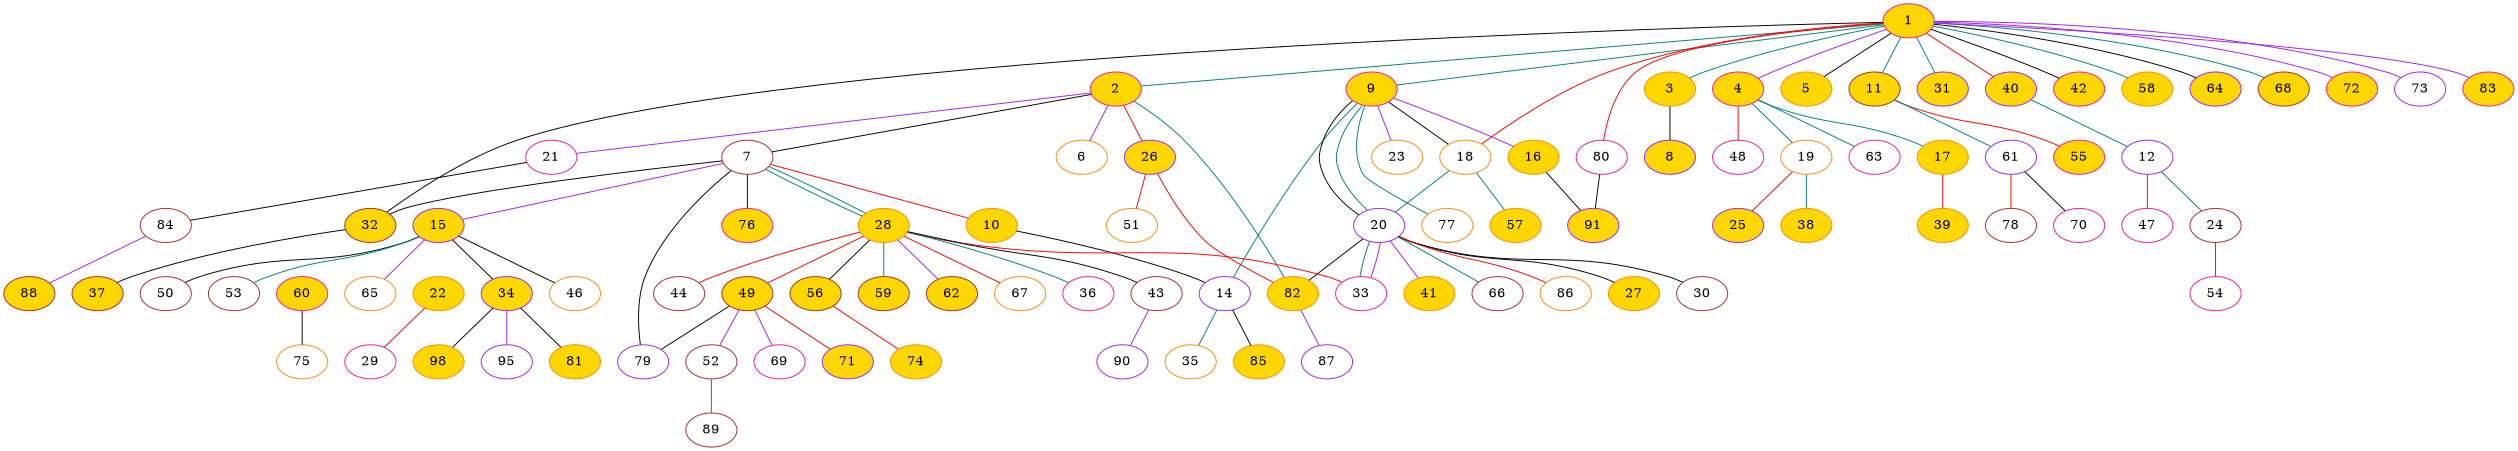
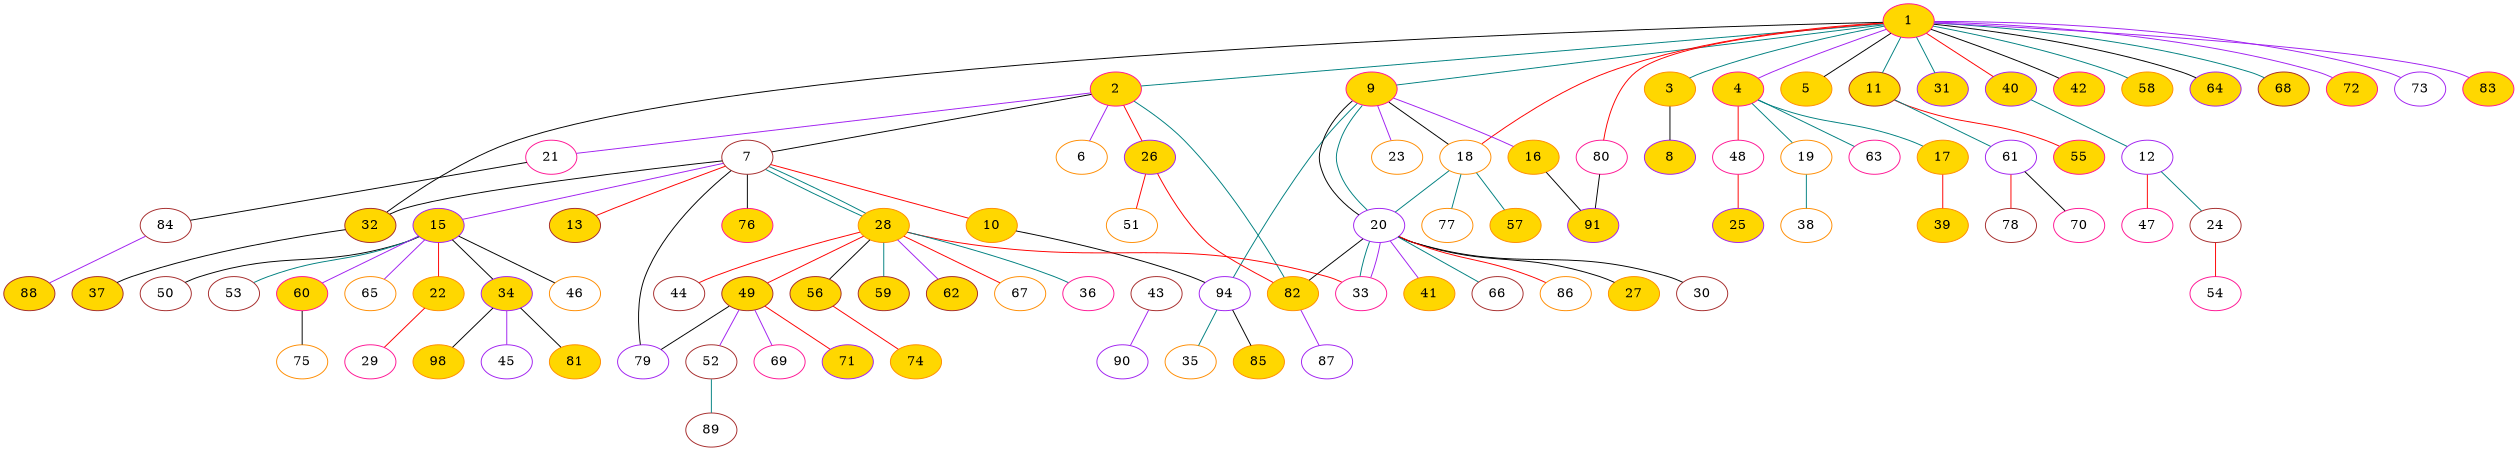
  graph {
    node [color=darkorange fillcolor=gold style=filled]
    edge [color=black]
    1 [color=deeppink]
    2 [color=deeppink]
    3
    4 [color=deeppink]
    5
    9 [color=deeppink]
    11 [color=brown]
    18 [fillcolor=white]
    31 [color=purple]
    32 [color=brown]
    40 [color=purple]
    42 [color=deeppink]
    58
    64 [color=purple]
    68 [color=brown]
    72 [color=deeppink]
    73 [color=purple fillcolor=white]
    80 [color=deeppink fillcolor=white]
    83 [color=deeppink]
    6 [fillcolor=white]
    7 [color=brown fillcolor=white]
    21 [color=deeppink fillcolor=white]
    26 [color=purple]
    82
    8 [color=purple]
    17
    19 [fillcolor=white]
    48 [color=deeppink fillcolor=white]
    63 [color=deeppink fillcolor=white]
-   14 [color=purple fillcolor=white]
+   14 [color=purple fillcolor=white label=94]
    16
    20 [color=purple fillcolor=white]
    23 [fillcolor=white]
    55 [color=deeppink]
    61 [color=purple fillcolor=white]
    12 [color=purple fillcolor=white]
    24 [color=brown fillcolor=white]
    47 [color=deeppink fillcolor=white]
    57
    77 [fillcolor=white]
    37 [color=brown]
    91 [color=purple]
    10
+   13 [color=brown]
    15 [color=purple]
    28
    76 [color=deeppink]
    79 [color=purple fillcolor=white]
    84 [color=brown fillcolor=white]
    51 [fillcolor=white]
    87 [color=purple fillcolor=white]
    39
    25 [color=purple]
-   38
+   38 [fillcolor=white]
    22
    34 [color=purple]
    46 [fillcolor=white]
    50 [color=brown fillcolor=white]
    53 [color=brown fillcolor=white]
    60 [color=deeppink]
    65 [fillcolor=white]
    33 [color=deeppink fillcolor=white]
    36 [color=deeppink fillcolor=white]
    43 [color=brown fillcolor=white]
    44 [color=brown fillcolor=white]
    49 [color=brown]
    56 [color=brown]
    59 [color=brown]
    62 [color=brown]
    67 [fillcolor=white]
    35 [fillcolor=white]
    85
    27
    30 [color=brown fillcolor=white]
    41
    66 [color=brown fillcolor=white]
    86 [fillcolor=white]
    70 [color=deeppink fillcolor=white]
    78 [color=brown fillcolor=white]
    54 [color=deeppink fillcolor=white]
    29 [color=deeppink fillcolor=white]
-   45 [color=purple fillcolor=white label=95]
+   45 [color=purple fillcolor=white]
    81
    n84 [label=98]
    75 [fillcolor=white]
    88 [color=brown]
    90 [color=purple fillcolor=white]
    52 [color=brown fillcolor=white]
    69 [color=deeppink fillcolor=white]
    71 [color=purple]
    74
    89 [color=brown fillcolor=white]
    1 -- 2 [color=teal]
    1 -- 3 [color=teal]
    1 -- 4 [color=purple]
    1 -- 5
    1 -- 9 [color=teal]
    1 -- 11 [color=teal]
    1 -- 18 [color=red]
    1 -- 31 [color=teal]
    1 -- 32
    1 -- 40 [color=red]
    1 -- 42
    1 -- 58 [color=teal]
    1 -- 64
    1 -- 68 [color=teal]
    1 -- 72 [color=purple]
    1 -- 73 [color=purple]
    1 -- 80 [color=red]
    1 -- 83 [color=purple]
    2 -- 6 [color=purple]
    2 -- 7
    2 -- 21 [color=purple]
    2 -- 26 [color=red]
    2 -- 82 [color=teal]
    3 -- 8
    4 -- 17 [color=teal]
    4 -- 19 [color=teal]
    4 -- 48 [color=red]
    4 -- 63 [color=teal]
    9 -- 18
    9 -- 14 [color=teal]
    9 -- 16 [color=purple]
    9 -- 20
    9 -- 20 [color=teal]
    9 -- 23 [color=purple]
    11 -- 55 [color=red]
    11 -- 61 [color=teal]
    18 -- 20 [color=teal]
    18 -- 57 [color=teal]
-   9 -- 77 [color=teal]
+   18 -- 77 [color=teal]
    32 -- 37
    40 -- 12 [color=teal]
    80 -- 91
    7 -- 32
    7 -- 10 [color=red]
+   7 -- 13 [color=red]
    7 -- 15 [color=purple]
    7 -- 28 [color=teal]
    7 -- 28 [color=teal]
    7 -- 76
    7 -- 79
    21 -- 84
    26 -- 82 [color=red]
    26 -- 51 [color=red]
    82 -- 87 [color=purple]
    17 -- 39 [color=red]
-   19 -- 25 [color=red]
+   48 -- 25 [color=red]
    19 -- 38 [color=teal]
    14 -- 35 [color=teal]
    14 -- 85
    16 -- 91
    20 -- 82
    20 -- 33 [color=teal]
    20 -- 33 [color=purple]
    20 -- 27
    20 -- 30
    20 -- 41 [color=purple]
    20 -- 66 [color=teal]
    20 -- 86 [color=red]
    61 -- 70
    61 -- 78 [color=red]
    12 -- 24 [color=teal]
    12 -- 47 [color=red]
    24 -- 54 [color=red]
    10 -- 14
+   15 -- 22 [color=red]
    15 -- 34
    15 -- 46
    15 -- 50
    15 -- 53 [color=teal]
+   15 -- 60 [color=purple]
    15 -- 65 [color=purple]
    28 -- 33 [color=red]
    28 -- 36 [color=teal]
-   28 -- 43
    28 -- 44 [color=red]
    28 -- 49 [color=red]
    28 -- 56
    28 -- 59 [color=teal]
    28 -- 62 [color=purple]
    28 -- 67 [color=red]
    84 -- 88 [color=purple]
    22 -- 29 [color=red]
    34 -- 45 [color=purple]
    34 -- 81
    34 -- n84
    60 -- 75
    43 -- 90 [color=purple]
    49 -- 79
    49 -- 52 [color=purple]
    49 -- 69 [color=purple]
    49 -- 71 [color=red]
    56 -- 74 [color=red]
    52 -- 89 [color=teal]
  }
